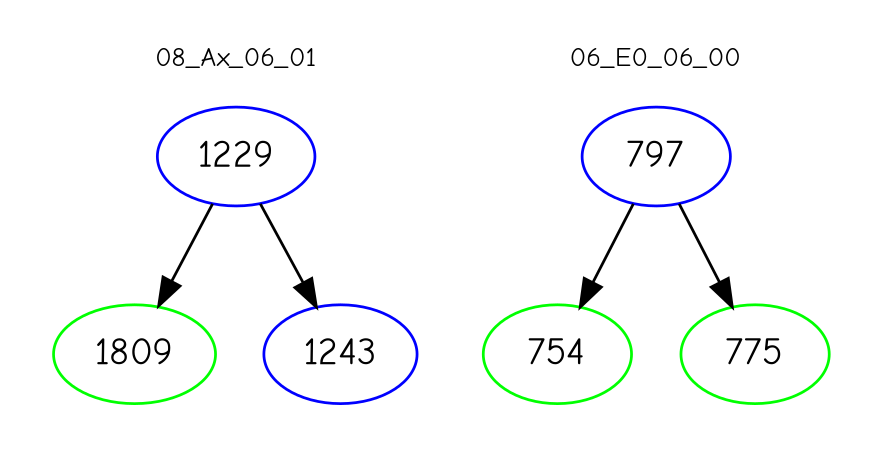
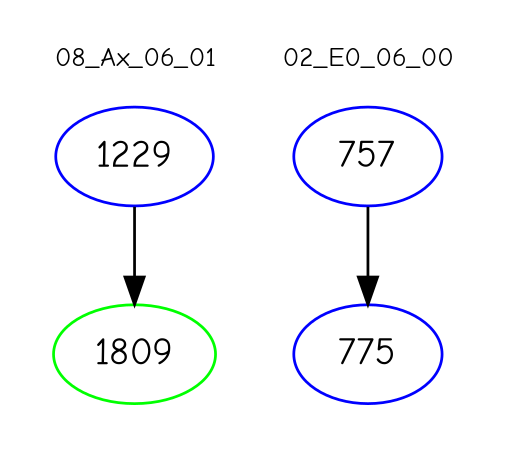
  digraph {
    fontname="Comic Neue"
    node [color=blue fontname="Comic Neue"]
    edge [color=black fontname="Comic Neue"]
    n1 [label=1229]
    n2 [color=green label=1809]
-   n3 [label=1243]
-   n4 [label=797]
-   n5 [color=green label=754]
-   n6 [color=green label=775]
+   n4 [label=757]
+   n6 [label=775]
    subgraph cluster_1 {
      color=white
      fontsize=10
      label="08_Ax_06_01"
      n1
      n2
-     n3
    }
    subgraph cluster_2 {
      color=white
      fontsize=10
-     label="06_E0_06_00"
+     label="02_E0_06_00"
      n4
-     n5
      n6
    }
    n1 -> n2
-   n1 -> n3
-   n4 -> n5
    n4 -> n6
  }
